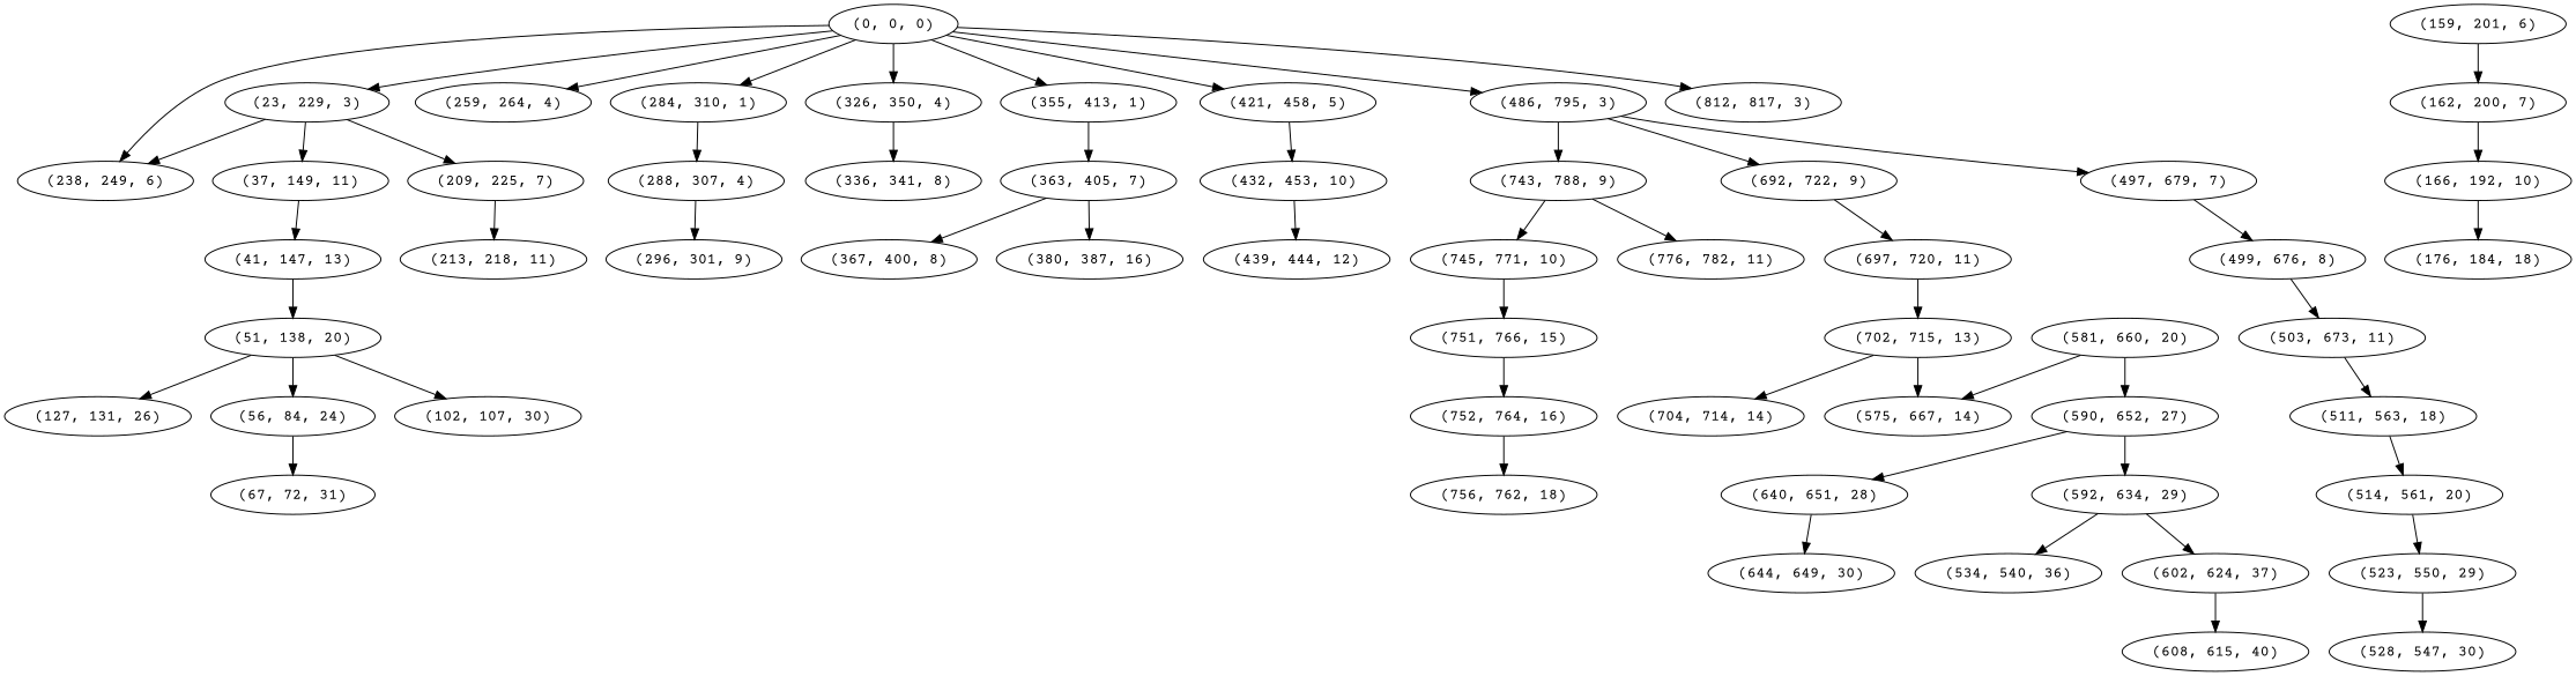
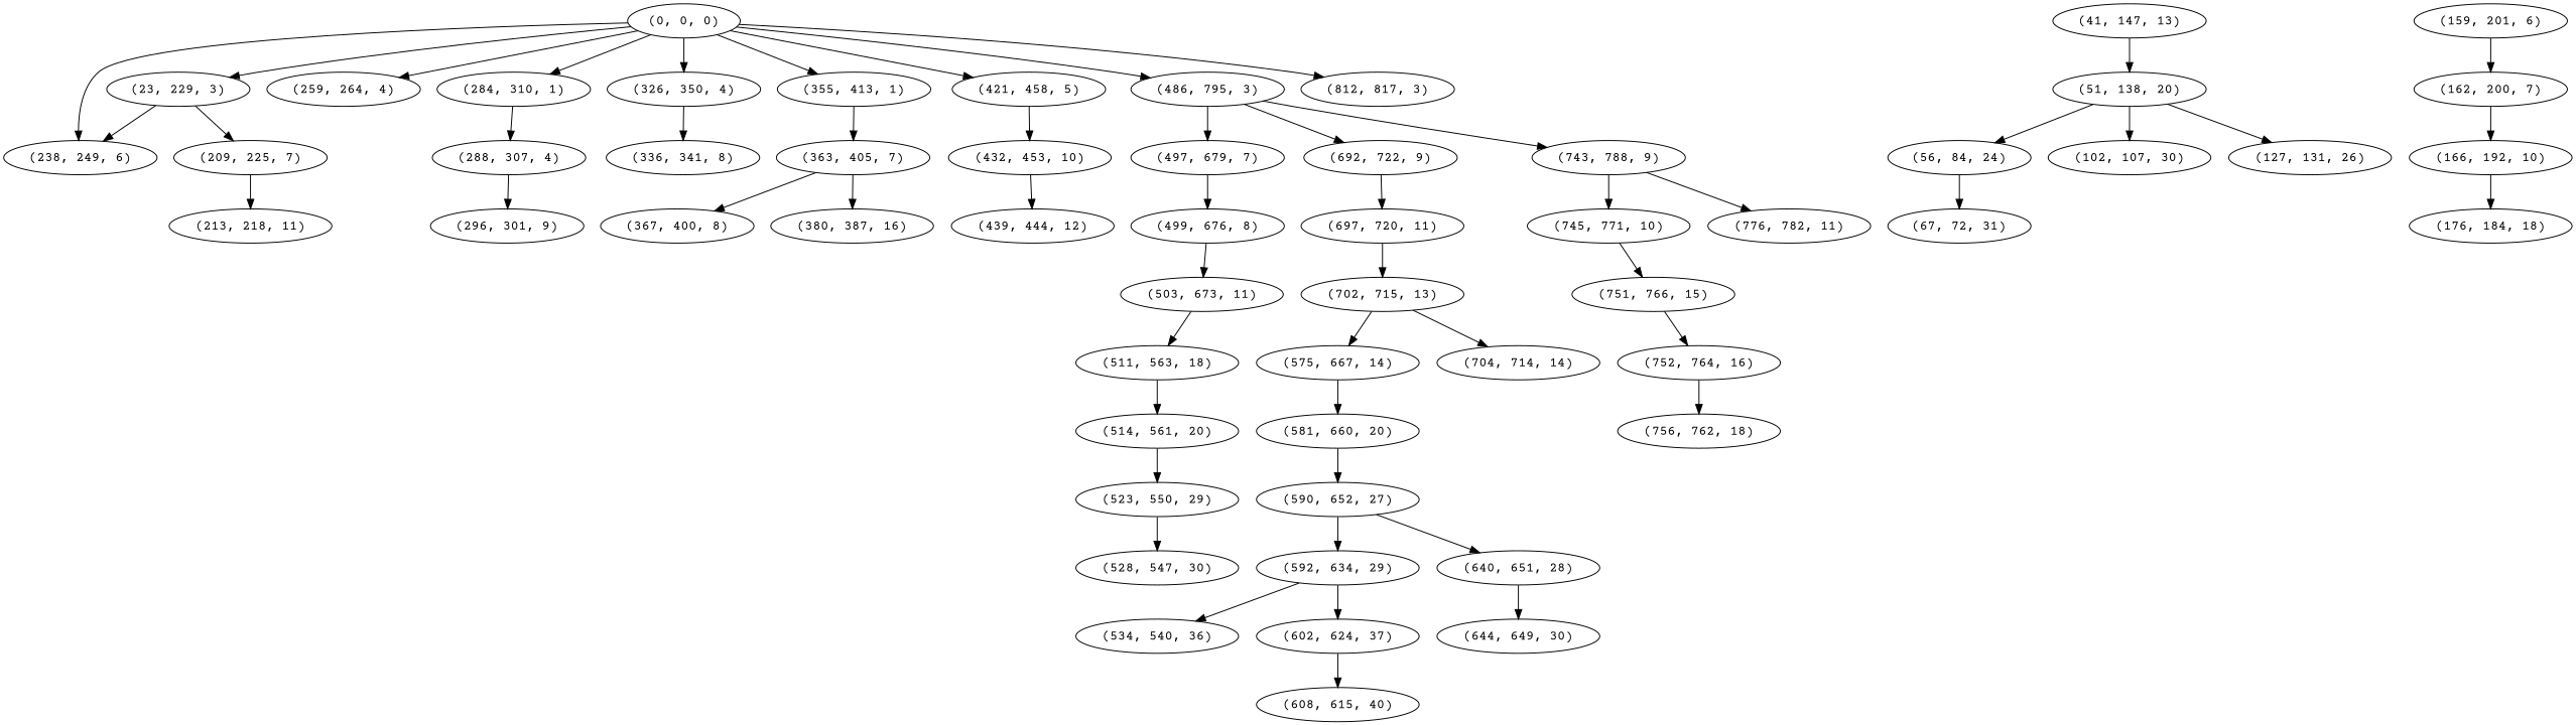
  digraph {
    fontname="Courier Prime"
    node [fontname="Courier Prime"]
    edge [fontname="Courier Prime"]
    "(0, 0, 0)"
    "(23, 229, 3)"
    "(238, 249, 6)"
    "(259, 264, 4)"
    "(284, 310, 1)"
    "(326, 350, 4)"
    "(355, 413, 1)"
    "(421, 458, 5)"
    "(486, 795, 3)"
    "(812, 817, 3)"
-   "(37, 149, 11)"
    "(209, 225, 7)"
    "(288, 307, 4)"
    "(336, 341, 8)"
    "(363, 405, 7)"
    "(432, 453, 10)"
    "(497, 679, 7)"
    "(692, 722, 9)"
    "(743, 788, 9)"
    "(41, 147, 13)"
    "(159, 201, 6)"
    "(162, 200, 7)"
    "(213, 218, 11)"
    "(51, 138, 20)"
    "(56, 84, 24)"
    "(102, 107, 30)"
    "(127, 131, 26)"
    "(67, 72, 31)"
    "(166, 192, 10)"
    "(176, 184, 18)"
    "(296, 301, 9)"
    "(367, 400, 8)"
    "(380, 387, 16)"
    "(439, 444, 12)"
    "(499, 676, 8)"
    "(697, 720, 11)"
    "(745, 771, 10)"
    "(776, 782, 11)"
    "(503, 673, 11)"
    "(511, 563, 18)"
    "(514, 561, 20)"
    "(575, 667, 14)"
    "(581, 660, 20)"
    "(523, 550, 29)"
    "(528, 547, 30)"
    "(590, 652, 27)"
    "(592, 634, 29)"
    "(640, 651, 28)"
    "(534, 540, 36)"
    "(602, 624, 37)"
    "(644, 649, 30)"
    "(608, 615, 40)"
    "(702, 715, 13)"
    "(704, 714, 14)"
    "(751, 766, 15)"
    "(752, 764, 16)"
    "(756, 762, 18)"
    "(0, 0, 0)" -> "(23, 229, 3)"
    "(0, 0, 0)" -> "(238, 249, 6)"
    "(0, 0, 0)" -> "(259, 264, 4)"
    "(0, 0, 0)" -> "(284, 310, 1)"
    "(0, 0, 0)" -> "(326, 350, 4)"
    "(0, 0, 0)" -> "(355, 413, 1)"
    "(0, 0, 0)" -> "(421, 458, 5)"
    "(0, 0, 0)" -> "(486, 795, 3)"
    "(0, 0, 0)" -> "(812, 817, 3)"
    "(23, 229, 3)" -> "(238, 249, 6)"
-   "(23, 229, 3)" -> "(37, 149, 11)"
    "(23, 229, 3)" -> "(209, 225, 7)"
    "(284, 310, 1)" -> "(288, 307, 4)"
    "(326, 350, 4)" -> "(336, 341, 8)"
    "(355, 413, 1)" -> "(363, 405, 7)"
    "(421, 458, 5)" -> "(432, 453, 10)"
    "(486, 795, 3)" -> "(497, 679, 7)"
    "(486, 795, 3)" -> "(692, 722, 9)"
    "(486, 795, 3)" -> "(743, 788, 9)"
-   "(37, 149, 11)" -> "(41, 147, 13)"
    "(209, 225, 7)" -> "(213, 218, 11)"
    "(288, 307, 4)" -> "(296, 301, 9)"
    "(363, 405, 7)" -> "(367, 400, 8)"
    "(363, 405, 7)" -> "(380, 387, 16)"
    "(432, 453, 10)" -> "(439, 444, 12)"
    "(497, 679, 7)" -> "(499, 676, 8)"
    "(692, 722, 9)" -> "(697, 720, 11)"
    "(743, 788, 9)" -> "(745, 771, 10)"
    "(743, 788, 9)" -> "(776, 782, 11)"
    "(41, 147, 13)" -> "(51, 138, 20)"
    "(159, 201, 6)" -> "(162, 200, 7)"
    "(162, 200, 7)" -> "(166, 192, 10)"
    "(51, 138, 20)" -> "(56, 84, 24)"
    "(51, 138, 20)" -> "(102, 107, 30)"
    "(51, 138, 20)" -> "(127, 131, 26)"
    "(56, 84, 24)" -> "(67, 72, 31)"
    "(166, 192, 10)" -> "(176, 184, 18)"
    "(499, 676, 8)" -> "(503, 673, 11)"
    "(697, 720, 11)" -> "(702, 715, 13)"
    "(745, 771, 10)" -> "(751, 766, 15)"
    "(503, 673, 11)" -> "(511, 563, 18)"
    "(511, 563, 18)" -> "(514, 561, 20)"
    "(514, 561, 20)" -> "(523, 550, 29)"
-   "(581, 660, 20)" -> "(575, 667, 14)"
+   "(575, 667, 14)" -> "(581, 660, 20)"
    "(581, 660, 20)" -> "(590, 652, 27)"
    "(523, 550, 29)" -> "(528, 547, 30)"
    "(590, 652, 27)" -> "(592, 634, 29)"
    "(590, 652, 27)" -> "(640, 651, 28)"
    "(592, 634, 29)" -> "(534, 540, 36)"
    "(592, 634, 29)" -> "(602, 624, 37)"
    "(640, 651, 28)" -> "(644, 649, 30)"
    "(602, 624, 37)" -> "(608, 615, 40)"
    "(702, 715, 13)" -> "(575, 667, 14)"
    "(702, 715, 13)" -> "(704, 714, 14)"
    "(751, 766, 15)" -> "(752, 764, 16)"
    "(752, 764, 16)" -> "(756, 762, 18)"
  }
